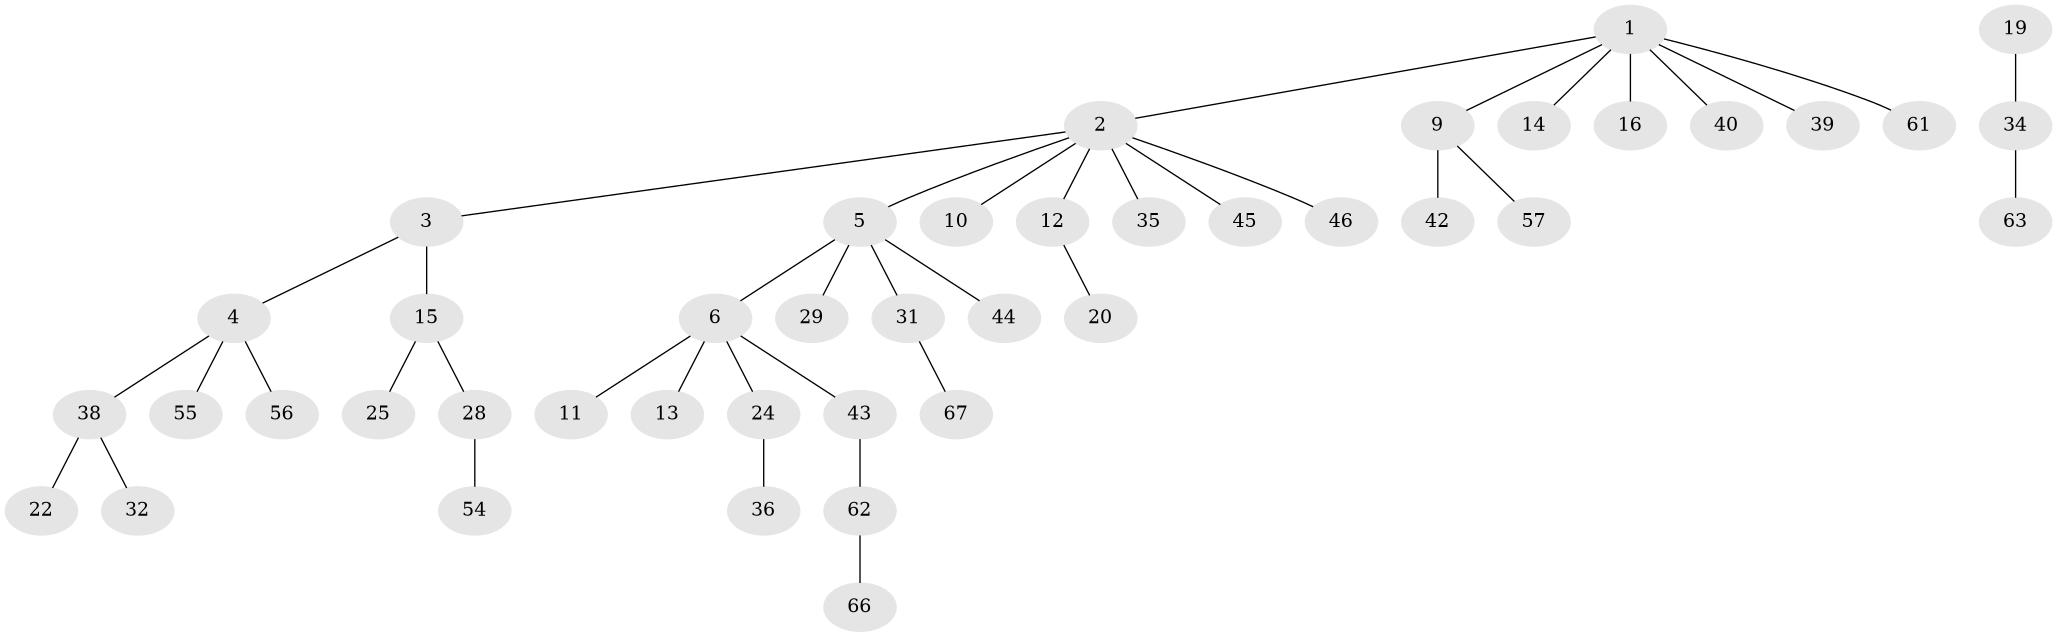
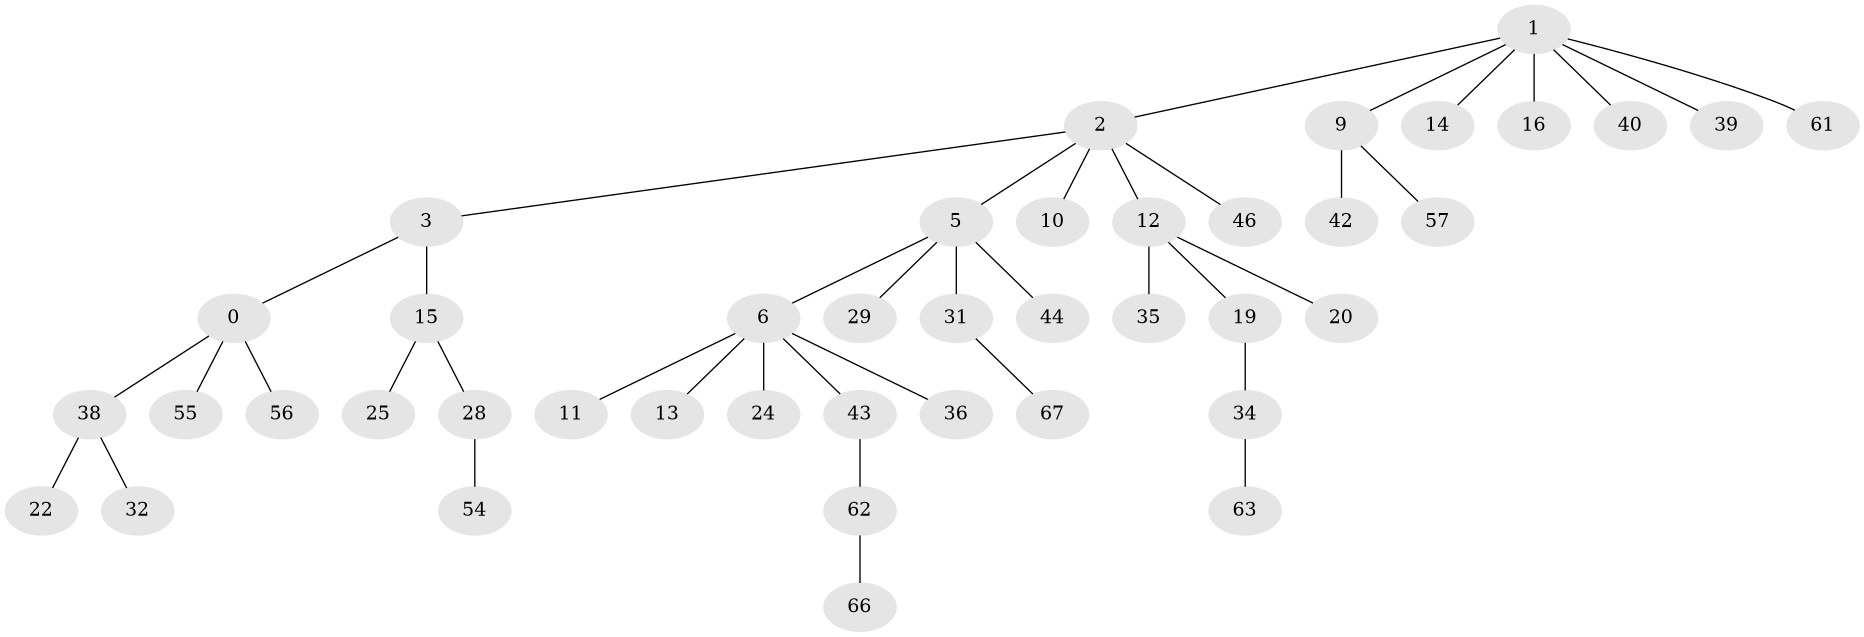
  graph {
    node [color=gray90 style=filled]
    1 [super="+8"]
    2 [super="+26"]
    9
    14
    16
    n6 [label=40]
    39
    61
    3 [super="+52"]
    5 [super="+17"]
    10 [super="+23"]
    12
    35
-   45 [super="+58"]
    46
    42 [super="+48"]
    57
-   4 [super="+37"]
+   4 [super="+37" label=0]
    15 [super="+27"]
    6 [super="+7"]
    29
    31 [super="+38"]
    44
    19 [super="+40"]
    20
    n26 [label=38 super="+47"]
    55
    56 [super="+64"]
    25 [super="+33"]
    28 [super="+49"]
    22 [super="+53"]
    32
    11 [super="+21"]
    13 [super="+69"]
    24
    43
    67 [super="+68"]
    36 [super="+50"]
    62 [super="+65"]
    34 [super="+41"]
    54 [super="+59"]
    63
    66
    1 -- 2
    1 -- 9
    1 -- 14
    1 -- 16
    1 -- n6
    1 -- 39
    1 -- 61
    2 -- 3
    2 -- 5
    2 -- 10
    2 -- 12
-   2 -- 35
-   2 -- 45
+   12 -- 35
    2 -- 46
    9 -- 42
    9 -- 57
    3 -- 4
    3 -- 15
    5 -- 6
    5 -- 29
    5 -- 31
    5 -- 44
+   12 -- 19
    12 -- 20
    4 -- n26
    4 -- 55
    4 -- 56
    15 -- 25
    15 -- 28
    6 -- 11
    6 -- 13
    6 -- 24
    6 -- 43
    31 -- 67
    19 -- 34
    n26 -- 22
    n26 -- 32
    28 -- 54
-   24 -- 36
+   6 -- 36
    43 -- 62
    62 -- 66
    34 -- 63
  }
